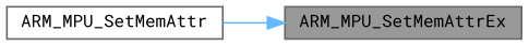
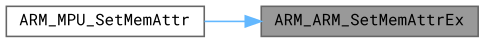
  digraph {
    rankdir=RL
    fontname="Roboto Mono"
    node [fontname="Roboto Mono" fontsize=10 shape=box style=filled]
-   n1 [color=gray40 fillcolor=grey60 fontcolor=black height=0.2 label=ARM_MPU_SetMemAttrEx width=0.4]
+   n1 [color=gray40 fillcolor=grey60 fontcolor=black height=0.2 label=ARM_ARM_SetMemAttrEx width=0.4]
    n2 [color=grey40 fillcolor=white height=0.2 label=ARM_MPU_SetMemAttr width=0.4]
    n1 -> n2 [color=steelblue1 dir=back fontname="Roboto Mono" fontsize=10 labelfontname=Helvetica labelfontsize=10 style=solid]
  }
